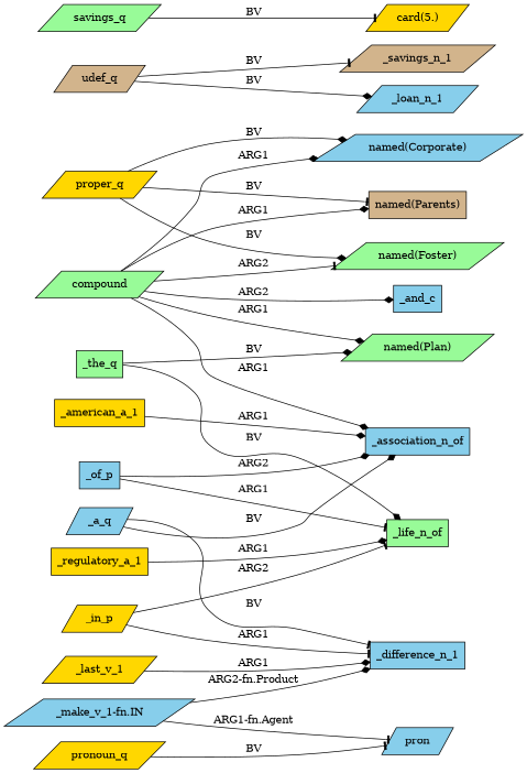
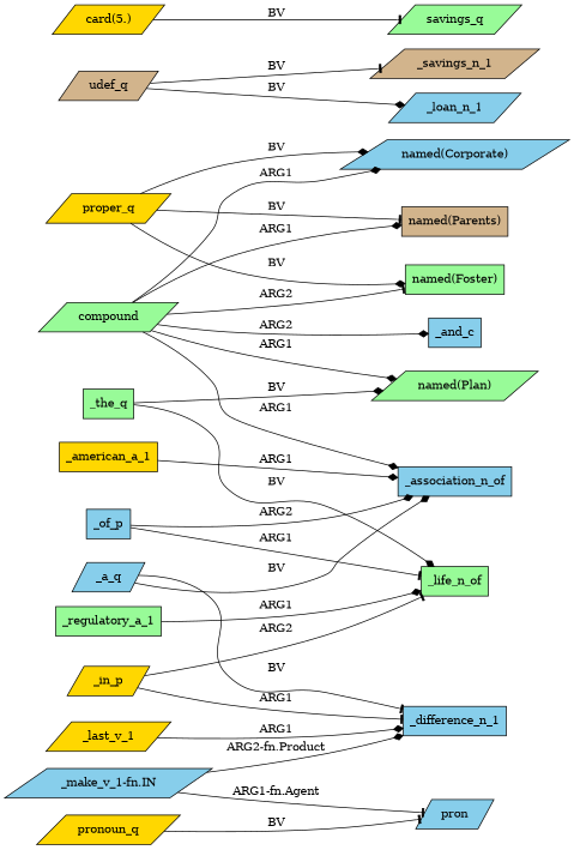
  digraph {
    rankdir=LR
    node [fillcolor=skyblue shape=parallelogram style=filled]
    edge [arrowhead=diamond]
    compound [fillcolor=palegreen]
-   "named(Foster)" [fillcolor=palegreen]
+   "named(Foster)" [fillcolor=palegreen shape=box]
    _association_n_of [shape=box]
    "named(Corporate)"
    _and_c [shape=box]
    "named(Parents)" [fillcolor=tan shape=box]
    "named(Plan)" [fillcolor=palegreen]
    _last_v_1 [fillcolor=gold]
    _difference_n_1 [shape=box]
    _in_p [fillcolor=gold]
    _life_n_of [fillcolor=palegreen shape=box]
    _of_p [shape=box]
    _the_q [fillcolor=palegreen shape=box]
-   _regulatory_a_1 [fillcolor=gold shape=box]
+   _regulatory_a_1 [fillcolor=palegreen shape=box]
    _a_q
    "_make_v_1-fn.IN"
    pron
    proper_q [fillcolor=gold]
    udef_q [fillcolor=tan]
    _savings_n_1 [fillcolor=tan]
    _loan_n_1
    _american_a_1 [fillcolor=gold shape=box]
    pronoun_q [fillcolor=gold]
    n24 [fillcolor=palegreen label=savings_q]
    "card(5.)" [fillcolor=gold]
    compound -> "named(Foster)" [arrowhead=tee label=ARG2]
    compound -> _association_n_of [label=ARG1]
    compound -> "named(Corporate)" [label=ARG1]
    compound -> _and_c [label=ARG2]
    compound -> "named(Parents)" [label=ARG1]
    compound -> "named(Plan)" [label=ARG1]
    _last_v_1 -> _difference_n_1 [label=ARG1]
    _in_p -> _difference_n_1 [arrowhead=tee label=ARG1]
    _in_p -> _life_n_of [arrowhead=tee label=ARG2]
    _of_p -> _association_n_of [label=ARG2]
    _of_p -> _life_n_of [arrowhead=tee label=ARG1]
    _the_q -> "named(Plan)" [label=BV]
    _the_q -> _life_n_of [label=BV]
    _regulatory_a_1 -> _life_n_of [label=ARG1]
    _a_q -> _association_n_of [label=BV]
    _a_q -> _difference_n_1 [arrowhead=tee label=BV]
    "_make_v_1-fn.IN" -> _difference_n_1 [label="ARG2-fn.Product"]
    "_make_v_1-fn.IN" -> pron [arrowhead=tee label="ARG1-fn.Agent"]
    proper_q -> "named(Foster)" [label=BV]
    proper_q -> "named(Corporate)" [label=BV]
    proper_q -> "named(Parents)" [arrowhead=tee label=BV]
    udef_q -> _savings_n_1 [arrowhead=tee label=BV]
    udef_q -> _loan_n_1 [label=BV]
    _american_a_1 -> _association_n_of [label=ARG1]
    pronoun_q -> pron [arrowhead=tee label=BV]
-   n24 -> "card(5.)" [arrowhead=tee label=BV]
+   "card(5.)" -> n24 [arrowhead=tee label=BV]
  }
